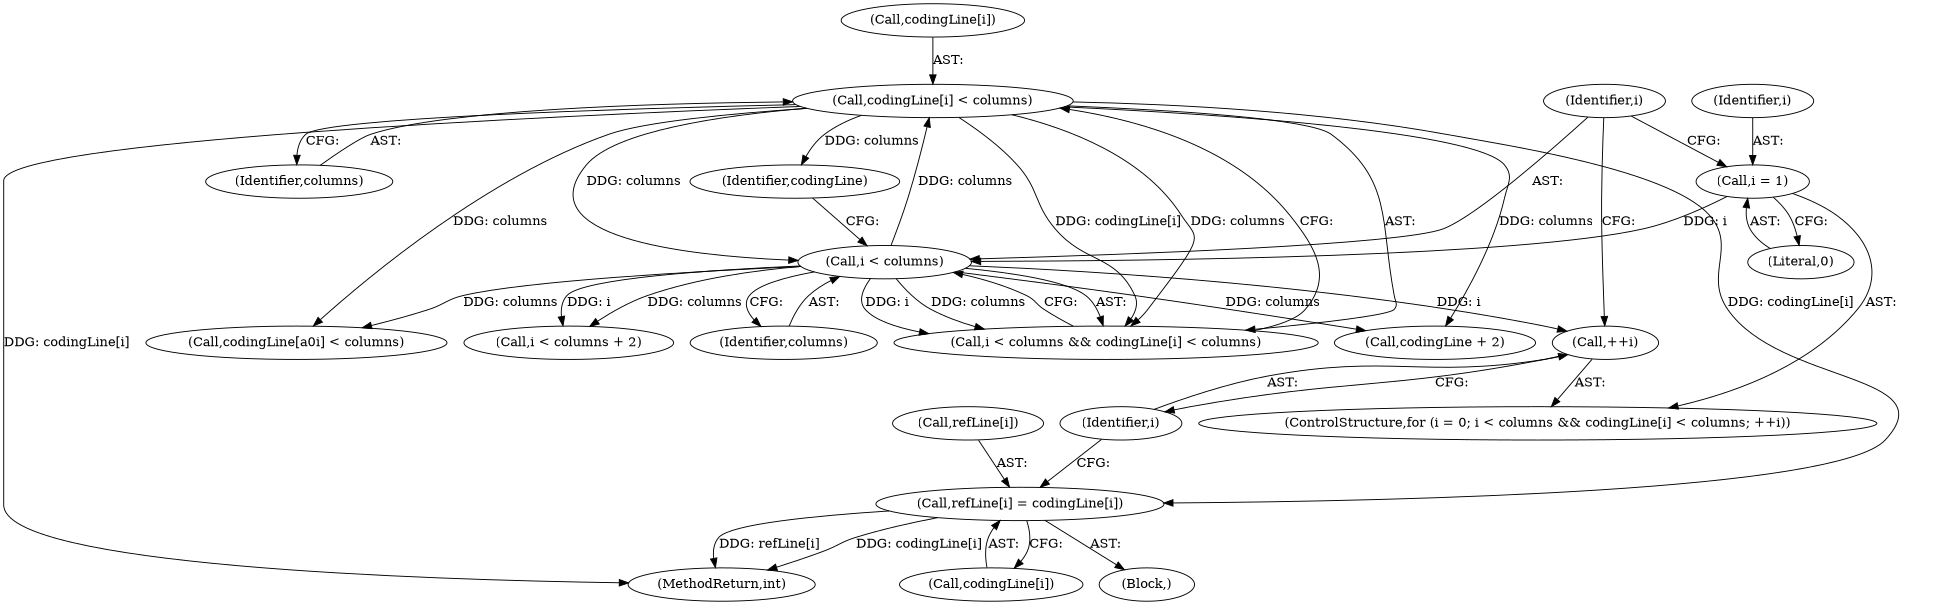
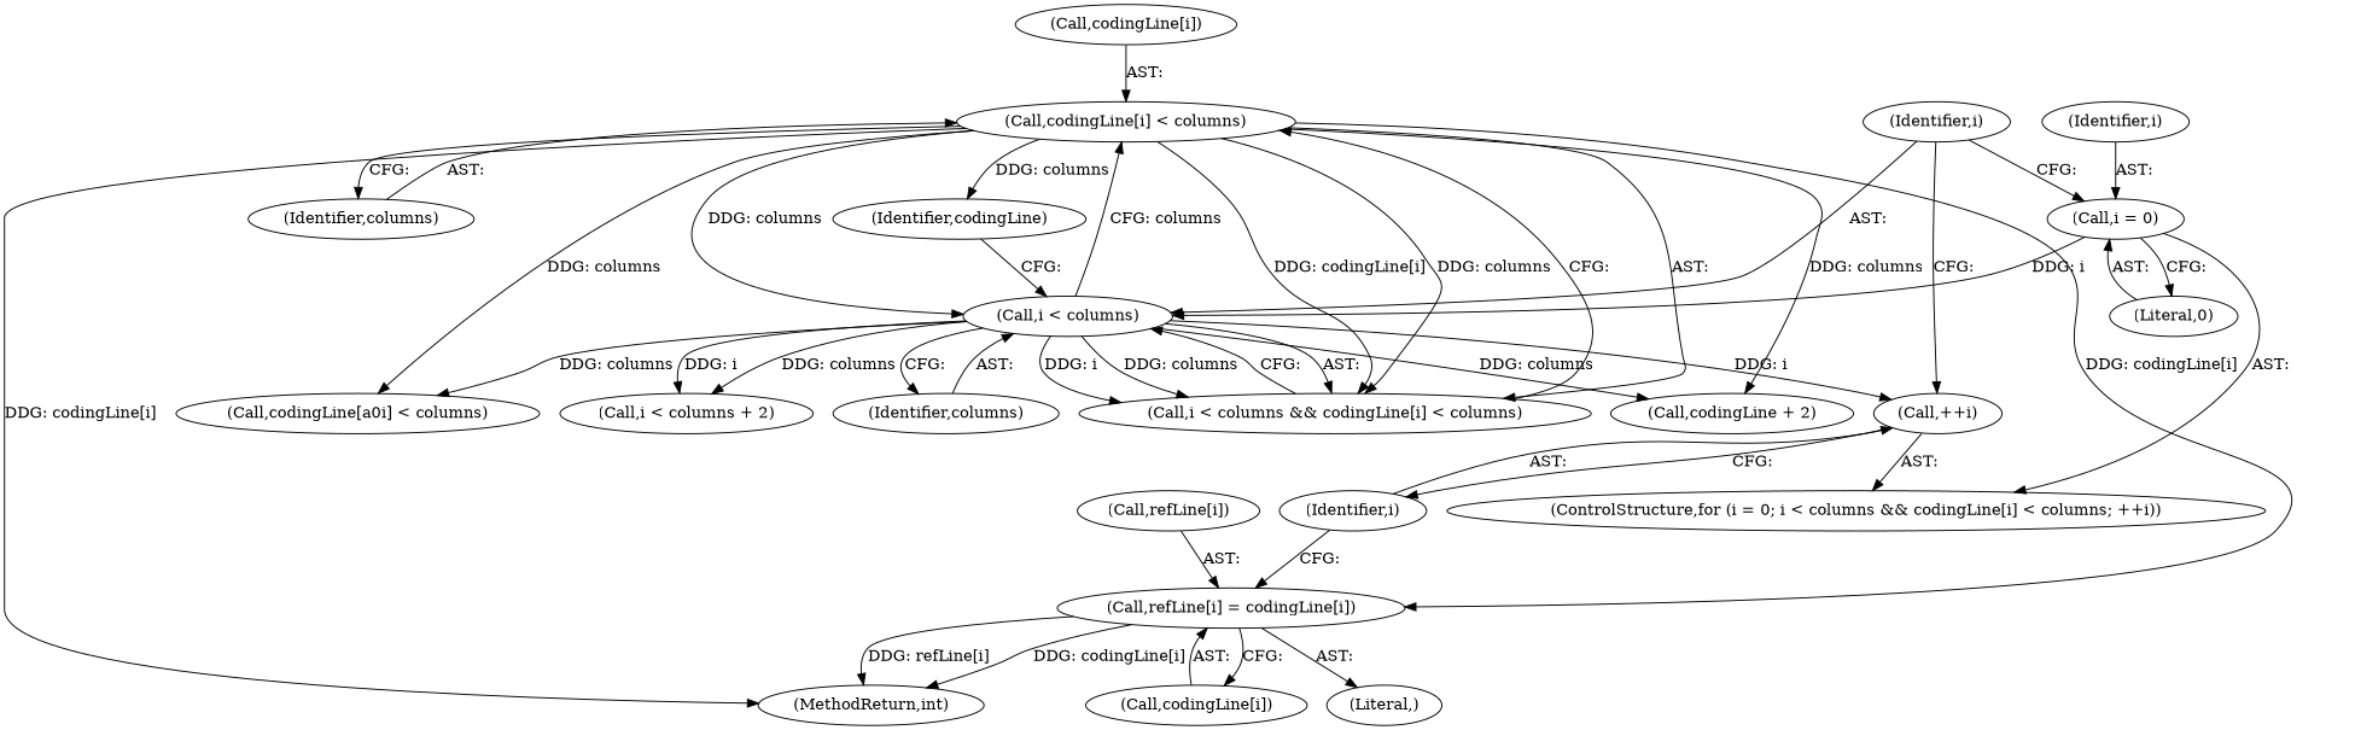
  digraph {
    n1 [label="(Call,refLine[i] = codingLine[i])"]
-   n2 [label="(Block,)"]
+   n2 [label="(Literal,)"]
    n3 [label="(Call,codingLine[i])"]
    n4 [label="(MethodReturn,int)"]
    n5 [label="(Call,codingLine[i] < columns)"]
    n6 [label="(Call,i < columns)"]
    n7 [label="(Call,i < columns && codingLine[i] < columns)"]
    n8 [label="(Call,codingLine + 2)"]
    n9 [label="(Identifier,columns)"]
    n10 [label="(Call,codingLine[a0i] < columns)"]
    n11 [label="(Identifier,codingLine)"]
    n12 [label="(Call,i < columns + 2)"]
    n13 [label="(Call,++i)"]
    n14 [label="(Identifier,columns)"]
    n15 [label="(ControlStructure,for (i = 0; i < columns && codingLine[i] < columns; ++i))"]
    n16 [label="(Identifier,i)"]
-   n17 [label="(Call,i = 1)"]
+   n17 [label="(Call,i = 0)"]
    n18 [label="(Literal,0)"]
    n19 [label="(Call,refLine[i])"]
    n20 [label="(Call,codingLine[i])"]
    n21 [label="(Identifier,i)"]
    n22 [label="(Identifier,i)"]
    n1 -> n2 [label="AST: "]
    n1 -> n3 [label="CFG: "]
    n1 -> n4 [label="DDG: codingLine[i]"]
    n1 -> n4 [label="DDG: refLine[i]"]
    n3 -> n1 [label="AST: "]
    n5 -> n1 [label="DDG: codingLine[i]"]
    n5 -> n4 [label="DDG: codingLine[i]"]
    n5 -> n6 [label="DDG: columns"]
    n5 -> n7 [label="AST: "]
    n5 -> n7 [label="DDG: codingLine[i]"]
    n5 -> n7 [label="DDG: columns"]
    n5 -> n8 [label="DDG: columns"]
    n5 -> n9 [label="CFG: "]
    n5 -> n10 [label="DDG: columns"]
    n5 -> n11 [label="DDG: columns"]
-   n6 -> n5 [label="DDG: columns"]
+   n6 -> n5 [label="CFG: columns"]
    n6 -> n7 [label="AST: "]
    n6 -> n7 [label="DDG: i"]
    n6 -> n7 [label="DDG: columns"]
    n6 -> n8 [label="DDG: columns"]
    n6 -> n10 [label="DDG: columns"]
    n6 -> n12 [label="DDG: i"]
    n6 -> n12 [label="DDG: columns"]
    n6 -> n13 [label="DDG: i"]
    n6 -> n14 [label="CFG: "]
    n7 -> n5 [label="CFG: "]
    n7 -> n6 [label="CFG: "]
    n9 -> n5 [label="AST: "]
    n11 -> n6 [label="CFG: "]
    n13 -> n15 [label="AST: "]
    n13 -> n16 [label="CFG: "]
    n14 -> n6 [label="AST: "]
    n16 -> n1 [label="CFG: "]
    n16 -> n13 [label="AST: "]
    n17 -> n6 [label="DDG: i"]
    n17 -> n15 [label="AST: "]
    n17 -> n18 [label="CFG: "]
    n18 -> n17 [label="AST: "]
    n19 -> n1 [label="AST: "]
    n20 -> n5 [label="AST: "]
    n21 -> n17 [label="AST: "]
    n22 -> n6 [label="AST: "]
    n22 -> n13 [label="CFG: "]
    n22 -> n17 [label="CFG: "]
  }
